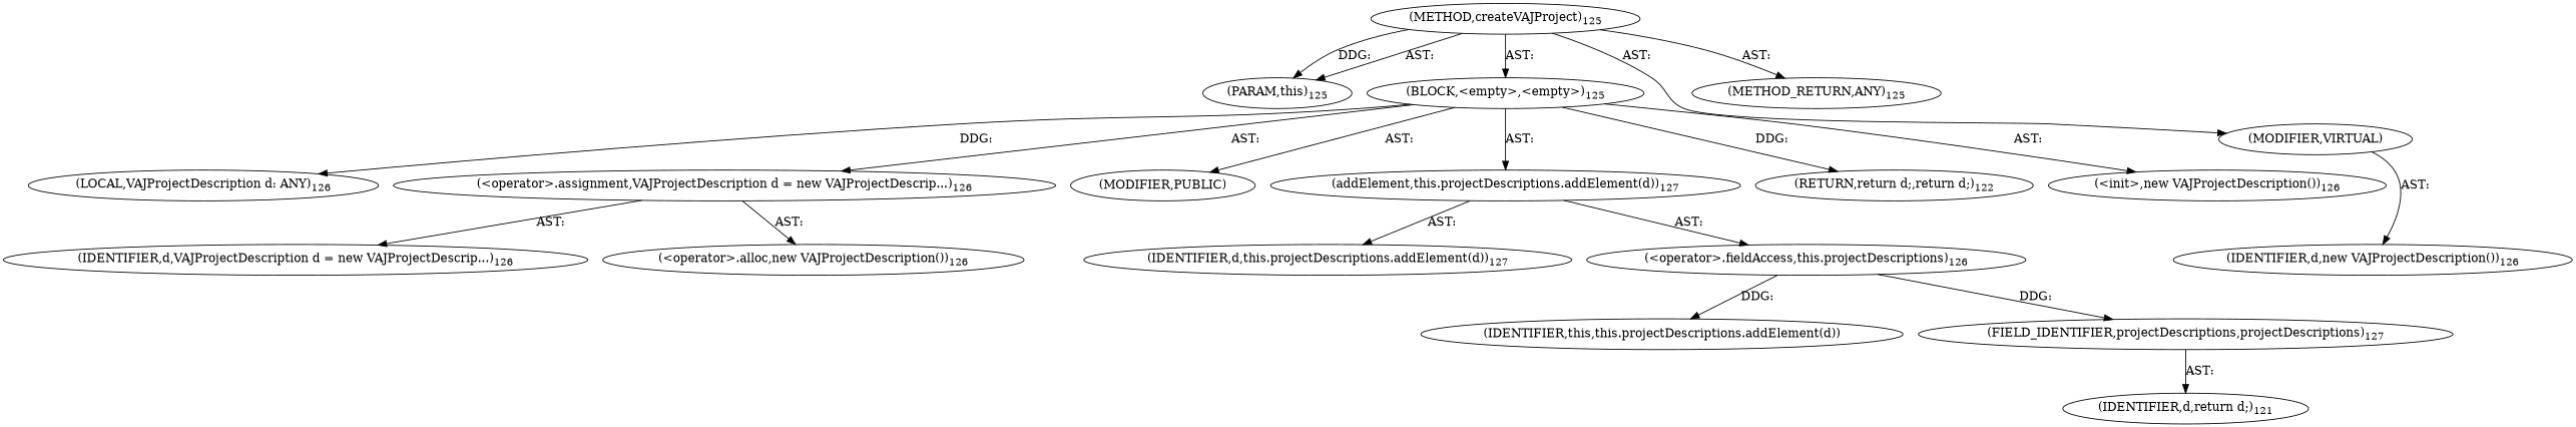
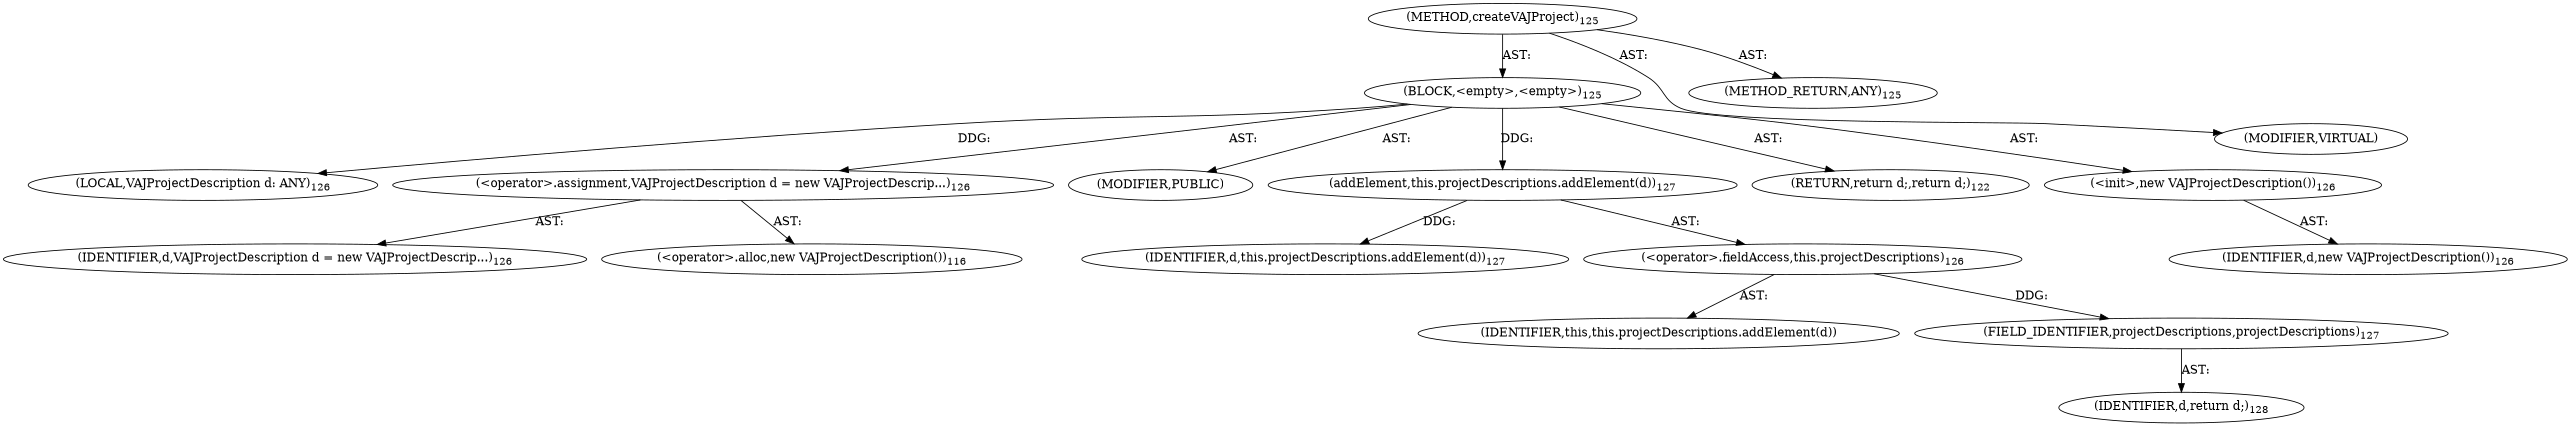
  digraph {
    n1 [label=<(METHOD,createVAJProject)<SUB>125</SUB>>]
-   n2 [label=<(PARAM,this)<SUB>125</SUB>>]
    n3 [label=<(BLOCK,&lt;empty&gt;,&lt;empty&gt;)<SUB>125</SUB>>]
    n4 [label=<(MODIFIER,VIRTUAL)>]
    n5 [label=<(METHOD_RETURN,ANY)<SUB>125</SUB>>]
    n6 [label=<(MODIFIER,PUBLIC)>]
    n7 [label=<(LOCAL,VAJProjectDescription d: ANY)<SUB>126</SUB>>]
    n8 [label=<(&lt;operator&gt;.assignment,VAJProjectDescription d = new VAJProjectDescrip...)<SUB>126</SUB>>]
    n9 [label=<(&lt;init&gt;,new VAJProjectDescription())<SUB>126</SUB>>]
    n10 [label=<(addElement,this.projectDescriptions.addElement(d))<SUB>127</SUB>>]
    n11 [label=<(RETURN,return d;,return d;)<SUB>122</SUB>>]
    n12 [label=<(IDENTIFIER,d,VAJProjectDescription d = new VAJProjectDescrip...)<SUB>126</SUB>>]
-   n13 [label=<(&lt;operator&gt;.alloc,new VAJProjectDescription())<SUB>126</SUB>>]
+   n13 [label=<(&lt;operator&gt;.alloc,new VAJProjectDescription())<SUB>116</SUB>>]
    n14 [label=<(IDENTIFIER,d,new VAJProjectDescription())<SUB>126</SUB>>]
    n15 [label=<(&lt;operator&gt;.fieldAccess,this.projectDescriptions)<SUB>126</SUB>>]
    n16 [label=<(IDENTIFIER,d,this.projectDescriptions.addElement(d))<SUB>127</SUB>>]
    n17 [label=<(IDENTIFIER,this,this.projectDescriptions.addElement(d))>]
    n18 [label=<(FIELD_IDENTIFIER,projectDescriptions,projectDescriptions)<SUB>127</SUB>>]
-   n19 [label=<(IDENTIFIER,d,return d;)<SUB>121</SUB>>]
-   n1 -> n2 [label="AST: "]
-   n1 -> n2 [label="DDG: "]
+   n19 [label=<(IDENTIFIER,d,return d;)<SUB>128</SUB>>]
    n1 -> n3 [label="AST: "]
    n1 -> n4 [label="AST: "]
    n1 -> n5 [label="AST: "]
    n3 -> n6 [label="AST: "]
    n3 -> n7 [label="DDG: "]
    n3 -> n8 [label="AST: "]
    n3 -> n9 [label="AST: "]
-   n3 -> n10 [label="AST: "]
-   n3 -> n11 [label="DDG: "]
+   n3 -> n10 [label="DDG: "]
+   n3 -> n11 [label="AST: "]
    n8 -> n12 [label="AST: "]
    n8 -> n13 [label="AST: "]
-   n4 -> n14 [label="AST: "]
+   n9 -> n14 [label="AST: "]
    n10 -> n15 [label="AST: "]
-   n10 -> n16 [label="AST: "]
-   n15 -> n17 [label="DDG: "]
+   n10 -> n16 [label="DDG: "]
+   n15 -> n17 [label="AST: "]
    n15 -> n18 [label="DDG: "]
    n18 -> n19 [label="AST: "]
  }
